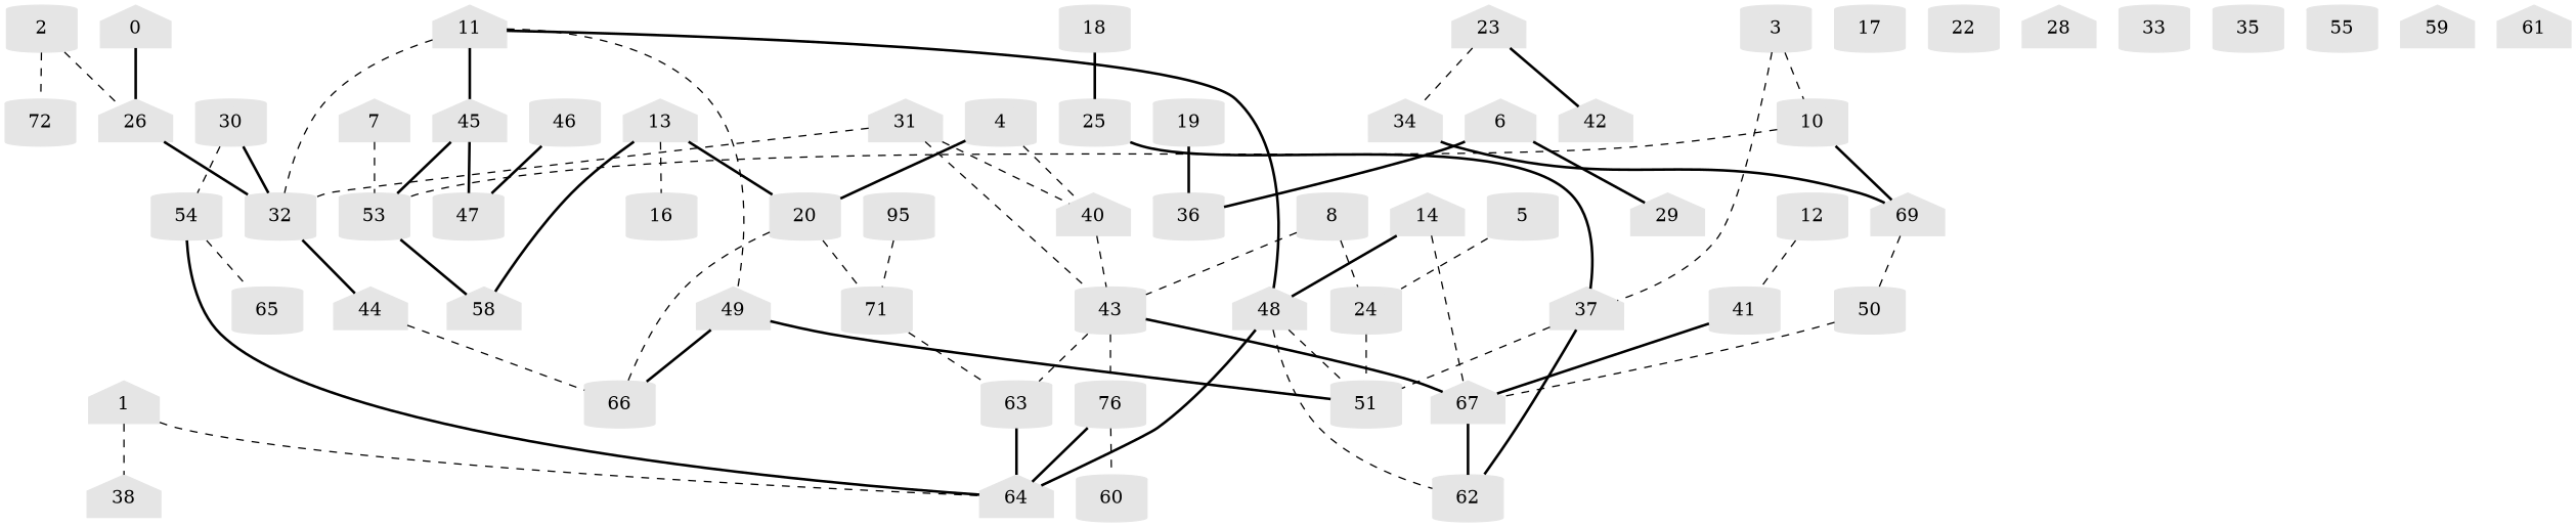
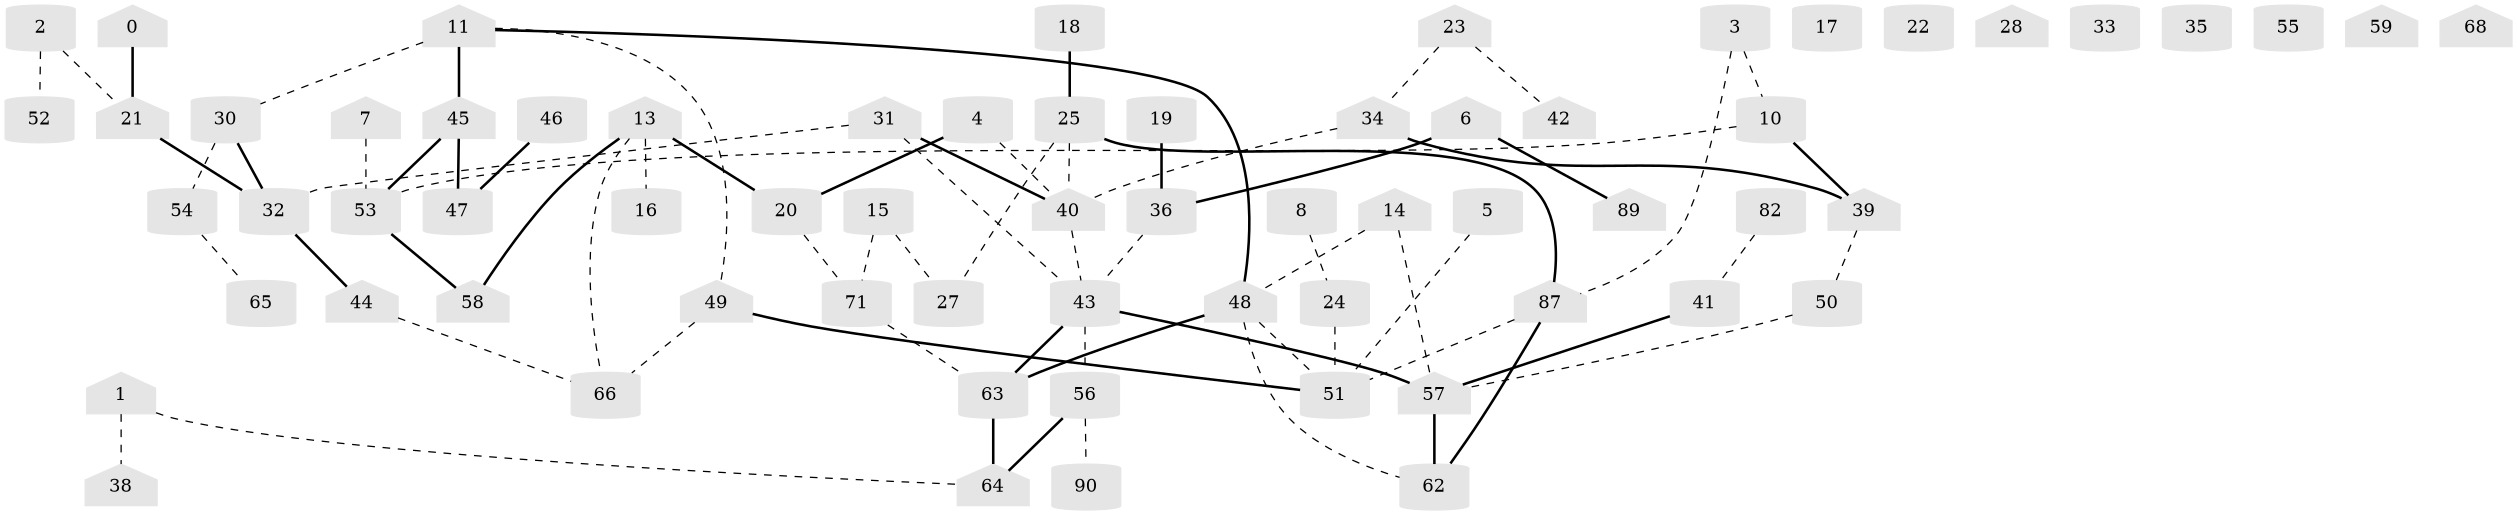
  graph {
    node [color=gray90 shape=cylinder style=filled]
    edge [style=dashed]
    1 [shape=house]
    38 [shape=house]
    64 [shape=house]
-   26 [shape=house]
+   26 [shape=house label=21]
    2
-   52 [label=72]
+   52
    32
    3
    10
-   37 [shape=house]
+   37 [shape=house label=87]
    53
-   39 [shape=house label=69]
+   39 [shape=house]
    51
    62
    4
    20
    40 [shape=house]
    n18 [label=71]
    66
    43
    5
    24
    6 [shape=house]
-   29 [shape=house]
+   29 [shape=house label=89]
    36
    7 [shape=house]
    58 [shape=house]
    8
    n29 [label=0 shape=house]
    50
    11 [shape=house]
    30
    45 [shape=house]
    48 [shape=house]
    49 [shape=house]
    54
    47
-   12
+   12 [label=82]
    41
-   57 [shape=house label=67]
+   57 [shape=house]
    13 [shape=house]
    16
    14 [shape=house]
-   15 [label=95]
+   15
+   27
    63
    17
    18
    25
    19
    22
    23 [shape=house]
    34 [shape=house]
    42 [shape=house]
    44 [shape=house]
    28 [shape=house]
    65
    31 [shape=house]
-   56 [label=76]
+   56
    33
    35
-   60
+   60 [label=90]
    46
    55
    59 [shape=house]
-   61 [shape=house]
+   61 [shape=house label=68]
    1 -- 38
    1 -- 64
    26 -- 32 [style=bold]
    2 -- 26
    2 -- 52
    32 -- 44 [style=bold]
    3 -- 10
    3 -- 37
    10 -- 53
    10 -- 39 [style=bold]
    37 -- 51
    37 -- 62 [style=bold]
    53 -- 58 [style=bold]
    39 -- 50
    4 -- 20 [style=bold]
    4 -- 40
    20 -- n18
-   20 -- 66
+   13 -- 66
    40 -- 43
    n18 -- 63
    43 -- 57 [style=bold]
-   43 -- 63
+   43 -- 63 [style=bold]
    43 -- 56
-   5 -- 24
+   5 -- 51
    24 -- 51
    6 -- 29 [style=bold]
    6 -- 36 [style=bold]
-   8 -- 43
+   36 -- 43
    7 -- 53
    8 -- 24
    n29 -- 26 [style=bold]
    50 -- 57
-   11 -- 32
+   11 -- 30
    11 -- 45 [style=bold]
    11 -- 48 [style=bold]
    11 -- 49
    30 -- 32 [style=bold]
    30 -- 54
    45 -- 53 [style=bold]
    45 -- 47 [style=bold]
-   48 -- 64 [style=bold]
+   48 -- 63 [style=bold]
    48 -- 51
    48 -- 62
    49 -- 51 [style=bold]
-   49 -- 66 [style=bold]
-   54 -- 64 [style=bold]
+   49 -- 66
    54 -- 65
    12 -- 41
    41 -- 57 [style=bold]
    57 -- 62 [style=bold]
    13 -- 20 [style=bold]
    13 -- 58 [style=bold]
    13 -- 16
-   14 -- 48 [style=bold]
+   14 -- 48
    14 -- 57
    15 -- n18
+   15 -- 27
    63 -- 64 [style=bold]
    18 -- 25 [style=bold]
    25 -- 37 [style=bold]
+   25 -- 40
+   25 -- 27
    19 -- 36 [style=bold]
    23 -- 34
-   23 -- 42 [style=bold]
+   23 -- 42
    34 -- 39 [style=bold]
+   34 -- 40
    44 -- 66
    31 -- 32
-   31 -- 40
+   31 -- 40 [style=bold]
    31 -- 43
    56 -- 64 [style=bold]
    56 -- 60
    46 -- 47 [style=bold]
  }
